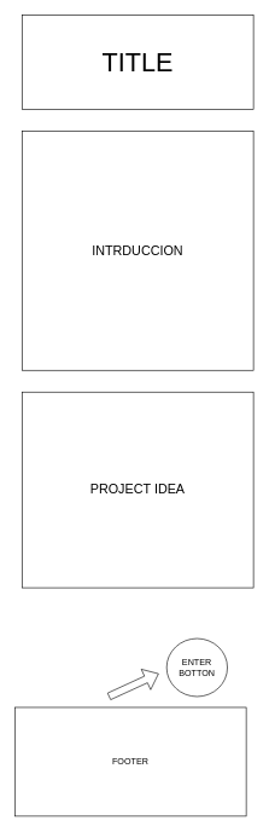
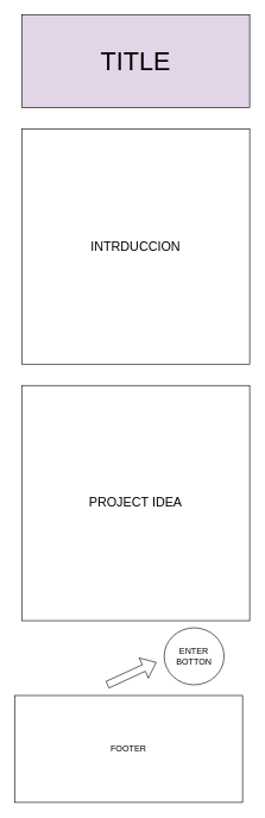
  <mxCell id="0" />
  <mxCell id="1" parent="0" />
- <mxCell id="2" value="&lt;font style=&quot;font-size: 36px;&quot;&gt;TITLE&lt;/font&gt;" style="rounded=0;whiteSpace=wrap;html=1;" vertex="1" parent="1"><mxGeometry x="30" y="20" width="320" height="130" as="geometry" /></mxCell>
- <mxCell id="3" value="&lt;font style=&quot;font-size: 18px;&quot;&gt;PROJECT IDEA&lt;/font&gt;" style="rounded=0;whiteSpace=wrap;html=1;" vertex="1" parent="1"><mxGeometry x="30" y="540" width="320" height="270" as="geometry" /></mxCell>
+ <mxCell id="2" value="&lt;font style=&quot;font-size: 36px;&quot;&gt;TITLE&lt;/font&gt;" style="rounded=0;whiteSpace=wrap;html=1;fillColor=#e1d5e7;" vertex="1" parent="1"><mxGeometry x="30" y="20" width="320" height="130" as="geometry" /></mxCell>
+ <mxCell id="3" value="&lt;font style=&quot;font-size: 18px;&quot;&gt;PROJECT IDEA&lt;/font&gt;" style="rounded=0;whiteSpace=wrap;html=1;" vertex="1" parent="1"><mxGeometry x="30" y="540" width="320" height="330" as="geometry" /></mxCell>
  <mxCell id="4" value="&lt;font style=&quot;font-size: 18px;&quot;&gt;INTRDUCCION&lt;/font&gt;" style="rounded=0;whiteSpace=wrap;html=1;" vertex="1" parent="1"><mxGeometry x="30" y="180" width="320" height="330" as="geometry" /></mxCell>
  <mxCell id="5" value="FOOTER" style="rounded=0;whiteSpace=wrap;html=1;" vertex="1" parent="1"><mxGeometry x="20" y="975" width="320" height="150" as="geometry" /></mxCell>
  <mxCell id="6" value="ENTER BOTTON" style="ellipse;whiteSpace=wrap;html=1;" vertex="1" parent="1"><mxGeometry x="230" y="880" width="84" height="80" as="geometry" /></mxCell>
  <mxCell id="7" value="" style="shape=flexArrow;endArrow=classic;html=1;rounded=0;entryX=0.049;entryY=0.729;entryDx=0;entryDy=0;entryPerimeter=0;" edge="1" parent="1"><mxGeometry width="50" height="50" relative="1" as="geometry"><mxPoint x="150" y="960" as="sourcePoint" /><mxPoint x="219.116" y="928.32" as="targetPoint" /><Array as="points" /></mxGeometry></mxCell>
